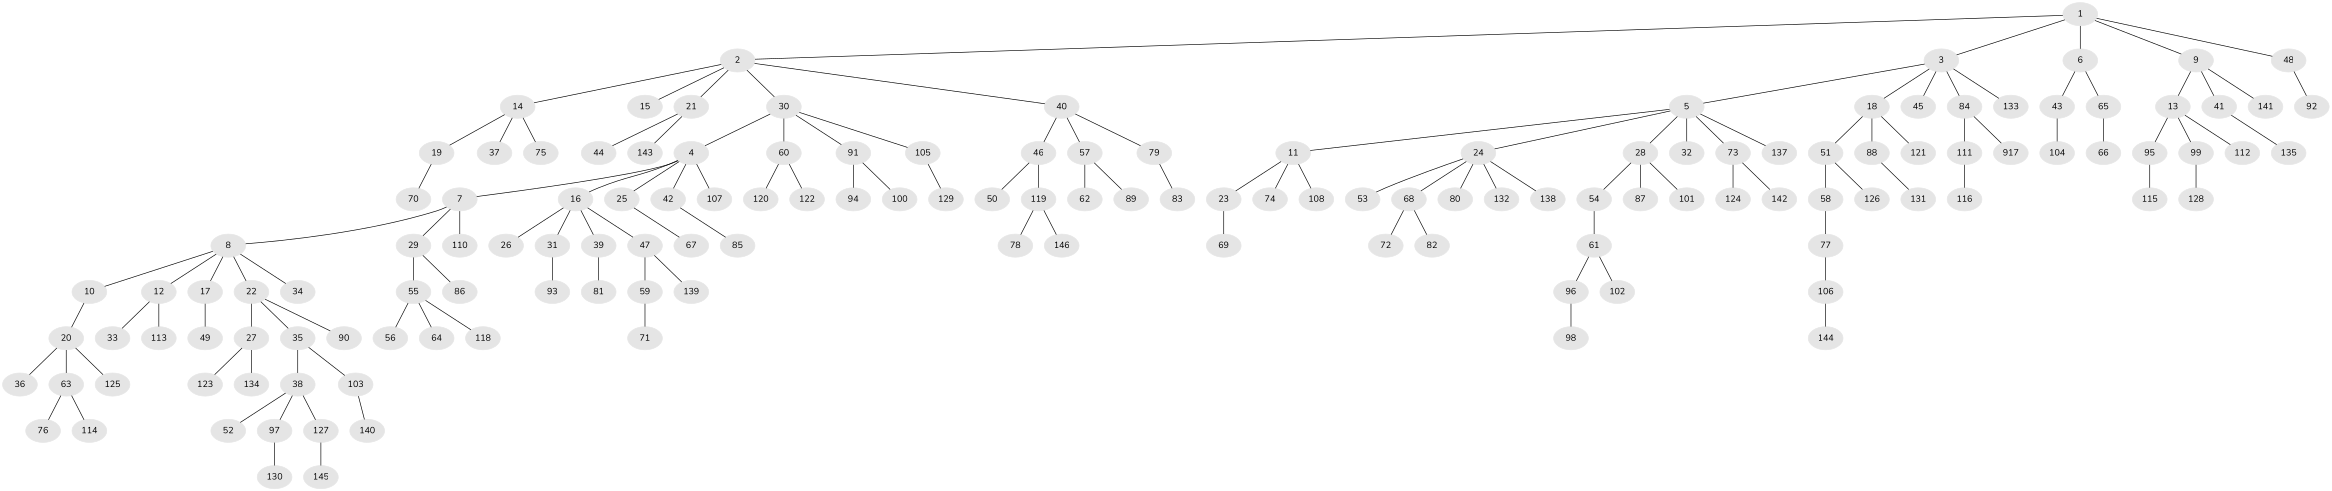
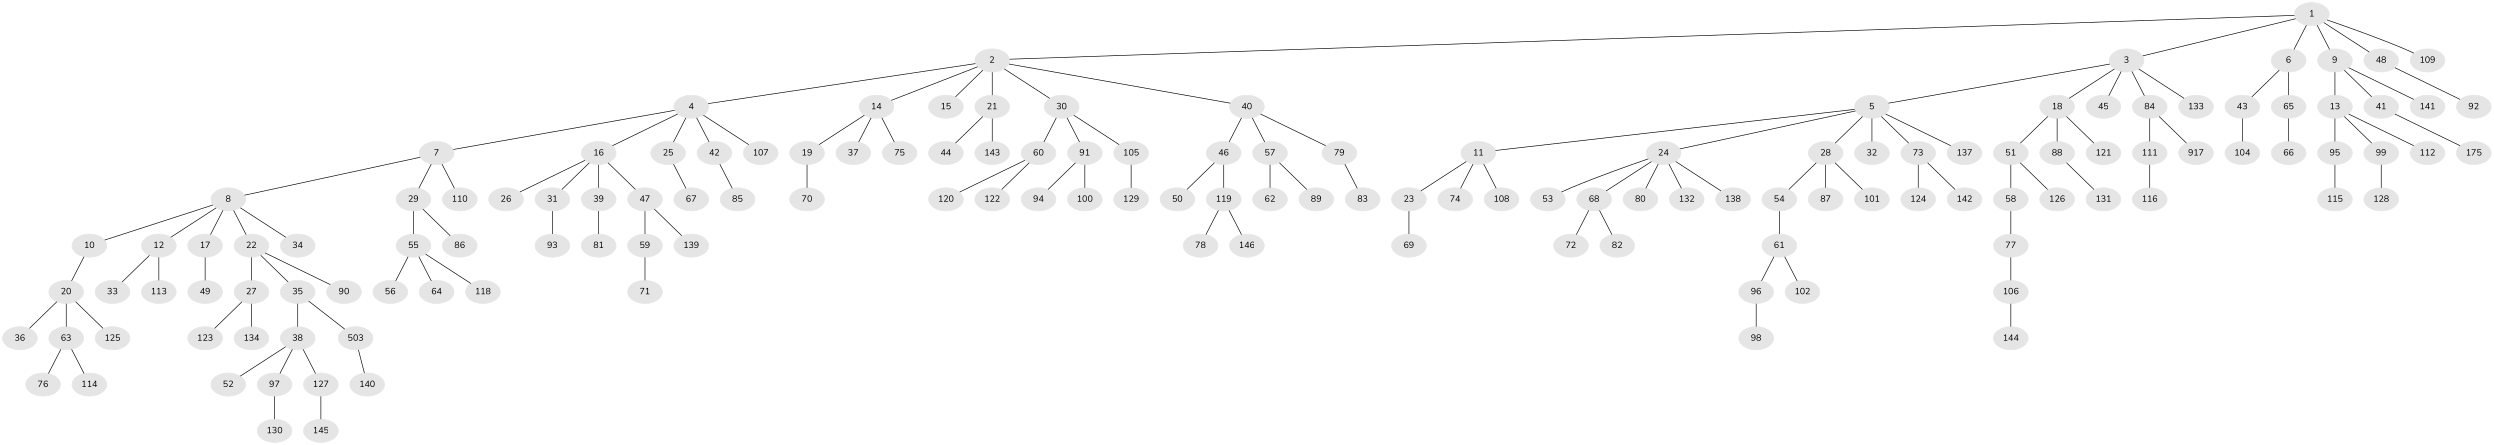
  graph {
    fontname=Nunito
    node [color=gray90 fontname=Nunito style=filled]
    edge [fontname=Nunito]
    1
    2
    3
    6
    9
    48
+   109
    4
    14
    15
    21
    30
    40
    5
    18
    45
    84
    133
    43
    65
    13
    41
    141
    92
    7
    16
    25
    42
    107
    19
    37
    75
    44
    143
    60
    91
    105
    46
    57
    79
    11
    24
    28
    32
    73
    137
    51
    88
    121
    111
    n51 [label=917]
    8
    29
    110
    26
    31
    39
    47
    67
    85
    23
    74
    108
    53
    68
    80
    132
    138
    54
    87
    101
    124
    142
    104
    66
    10
    12
    17
    22
    34
    55
    86
    20
    33
    113
    49
    27
    35
    90
    95
    99
    112
-   135
+   135 [label=175]
    36
    63
    125
    69
    115
    128
    70
    93
    81
    59
    139
    58
    126
    131
    76
    114
    123
    134
    38
-   103
+   103 [label=503]
    72
    82
    61
    56
    64
    118
    120
    122
    94
    100
    129
    52
    97
    127
    140
    130
    145
    50
    119
    62
    89
    83
    78
    146
    71
    77
    96
    102
    106
    98
    144
    116
    1 -- 2
    1 -- 3
    1 -- 6
    1 -- 9
    1 -- 48
-   30 -- 4
+   1 -- 109
+   2 -- 4
    2 -- 14
    2 -- 15
    2 -- 21
    2 -- 30
    2 -- 40
    3 -- 5
    3 -- 18
    3 -- 45
    3 -- 84
    3 -- 133
    6 -- 43
    6 -- 65
    9 -- 13
    9 -- 41
    9 -- 141
    48 -- 92
    4 -- 7
    4 -- 16
    4 -- 25
    4 -- 42
    4 -- 107
    14 -- 19
    14 -- 37
    14 -- 75
    21 -- 44
    21 -- 143
    30 -- 60
    30 -- 91
    30 -- 105
    40 -- 46
    40 -- 57
    40 -- 79
    5 -- 11
    5 -- 24
    5 -- 28
    5 -- 32
    5 -- 73
    5 -- 137
    18 -- 51
    18 -- 88
    18 -- 121
    84 -- 111
    84 -- n51
    43 -- 104
    65 -- 66
    13 -- 95
    13 -- 99
    13 -- 112
    41 -- 135
    7 -- 8
    7 -- 29
    7 -- 110
    16 -- 26
    16 -- 31
    16 -- 39
    16 -- 47
    25 -- 67
    42 -- 85
    19 -- 70
    60 -- 120
    60 -- 122
    91 -- 94
    91 -- 100
    105 -- 129
    46 -- 50
    46 -- 119
    57 -- 62
    57 -- 89
    79 -- 83
    11 -- 23
    11 -- 74
    11 -- 108
    24 -- 53
    24 -- 68
    24 -- 80
    24 -- 132
    24 -- 138
    28 -- 54
    28 -- 87
    28 -- 101
    73 -- 124
    73 -- 142
    51 -- 58
    51 -- 126
    88 -- 131
    111 -- 116
    8 -- 10
    8 -- 12
    8 -- 17
    8 -- 22
    8 -- 34
    29 -- 55
    29 -- 86
    31 -- 93
    39 -- 81
    47 -- 59
    47 -- 139
    23 -- 69
    68 -- 72
    68 -- 82
    54 -- 61
    10 -- 20
    12 -- 33
    12 -- 113
    17 -- 49
    22 -- 27
    22 -- 35
    22 -- 90
    55 -- 56
    55 -- 64
    55 -- 118
    20 -- 36
    20 -- 63
    20 -- 125
    27 -- 123
    27 -- 134
    35 -- 38
    35 -- 103
    95 -- 115
    99 -- 128
    63 -- 76
    63 -- 114
    59 -- 71
    58 -- 77
    38 -- 52
    38 -- 97
    38 -- 127
    103 -- 140
    61 -- 96
    61 -- 102
    97 -- 130
    127 -- 145
    119 -- 78
    119 -- 146
    77 -- 106
    96 -- 98
    106 -- 144
  }
